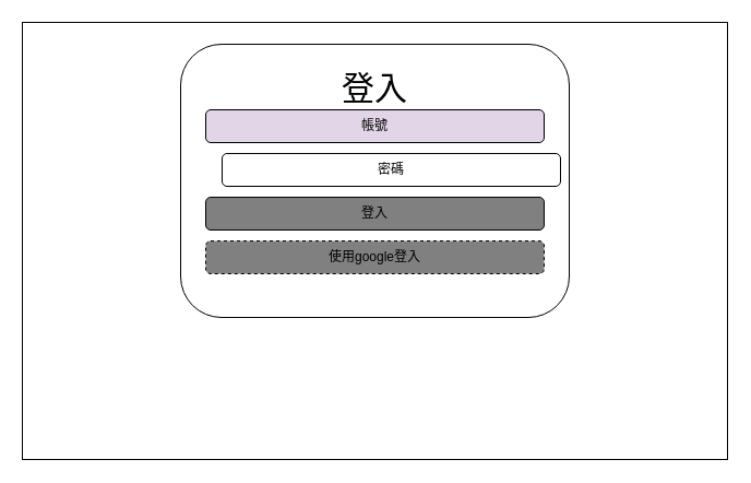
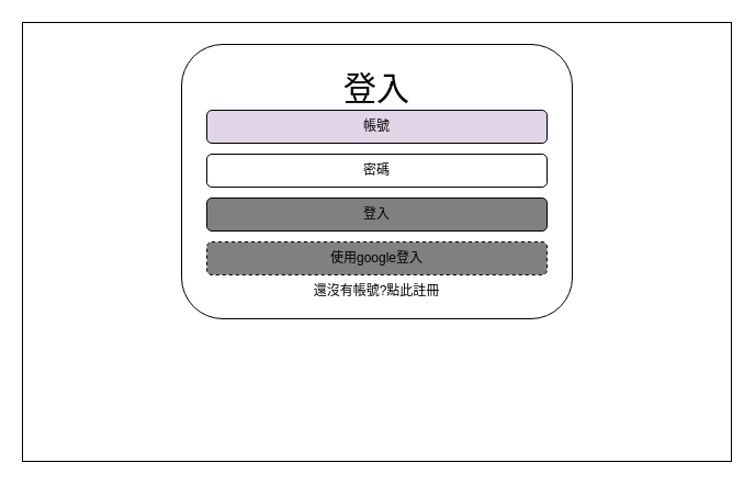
  <mxCell id="0" />
  <mxCell id="1" parent="0" />
  <mxCell id="2" value="" style="rounded=0;whiteSpace=wrap;html=1;" vertex="1" parent="1"><mxGeometry x="20" y="20" width="646" height="400" as="geometry" /></mxCell>
  <mxCell id="3" value="" style="rounded=1;whiteSpace=wrap;html=1;" vertex="1" parent="1"><mxGeometry x="165" y="40" width="356" height="250" as="geometry" /></mxCell>
  <mxCell id="4" value="&lt;font style=&quot;font-size: 30px;&quot;&gt;登入&lt;/font&gt;" style="text;strokeColor=none;align=center;fillColor=none;html=1;verticalAlign=middle;whiteSpace=wrap;rounded=0;" vertex="1" parent="1"><mxGeometry x="305" y="70" width="76" height="20" as="geometry" /></mxCell>
  <mxCell id="5" value="帳號" style="rounded=1;whiteSpace=wrap;html=1;fillColor=#e1d5e7;" vertex="1" parent="1"><mxGeometry x="188" y="100" width="310" height="30" as="geometry" /></mxCell>
- <mxCell id="6" value="密碼" style="rounded=1;whiteSpace=wrap;html=1;" vertex="1" parent="1"><mxGeometry x="203" y="140" width="310" height="30" as="geometry" /></mxCell>
+ <mxCell id="6" value="密碼" style="rounded=1;whiteSpace=wrap;html=1;" vertex="1" parent="1"><mxGeometry x="188" y="140" width="310" height="30" as="geometry" /></mxCell>
  <mxCell id="7" value="登入" style="rounded=1;whiteSpace=wrap;html=1;fillColor=#808080;" vertex="1" parent="1"><mxGeometry x="188" y="180" width="310" height="30" as="geometry" /></mxCell>
  <mxCell id="8" value="使用google登入" style="rounded=1;whiteSpace=wrap;html=1;fillColor=#808080;dashed=1;" vertex="1" parent="1"><mxGeometry x="188" y="220" width="310" height="30" as="geometry" /></mxCell>
+ <mxCell id="9" value="還沒有帳號?點此註冊" style="text;strokeColor=none;align=center;fillColor=none;html=1;verticalAlign=middle;whiteSpace=wrap;rounded=0;" vertex="1" parent="1"><mxGeometry x="280" y="250" width="126" height="30" as="geometry" /></mxCell>
